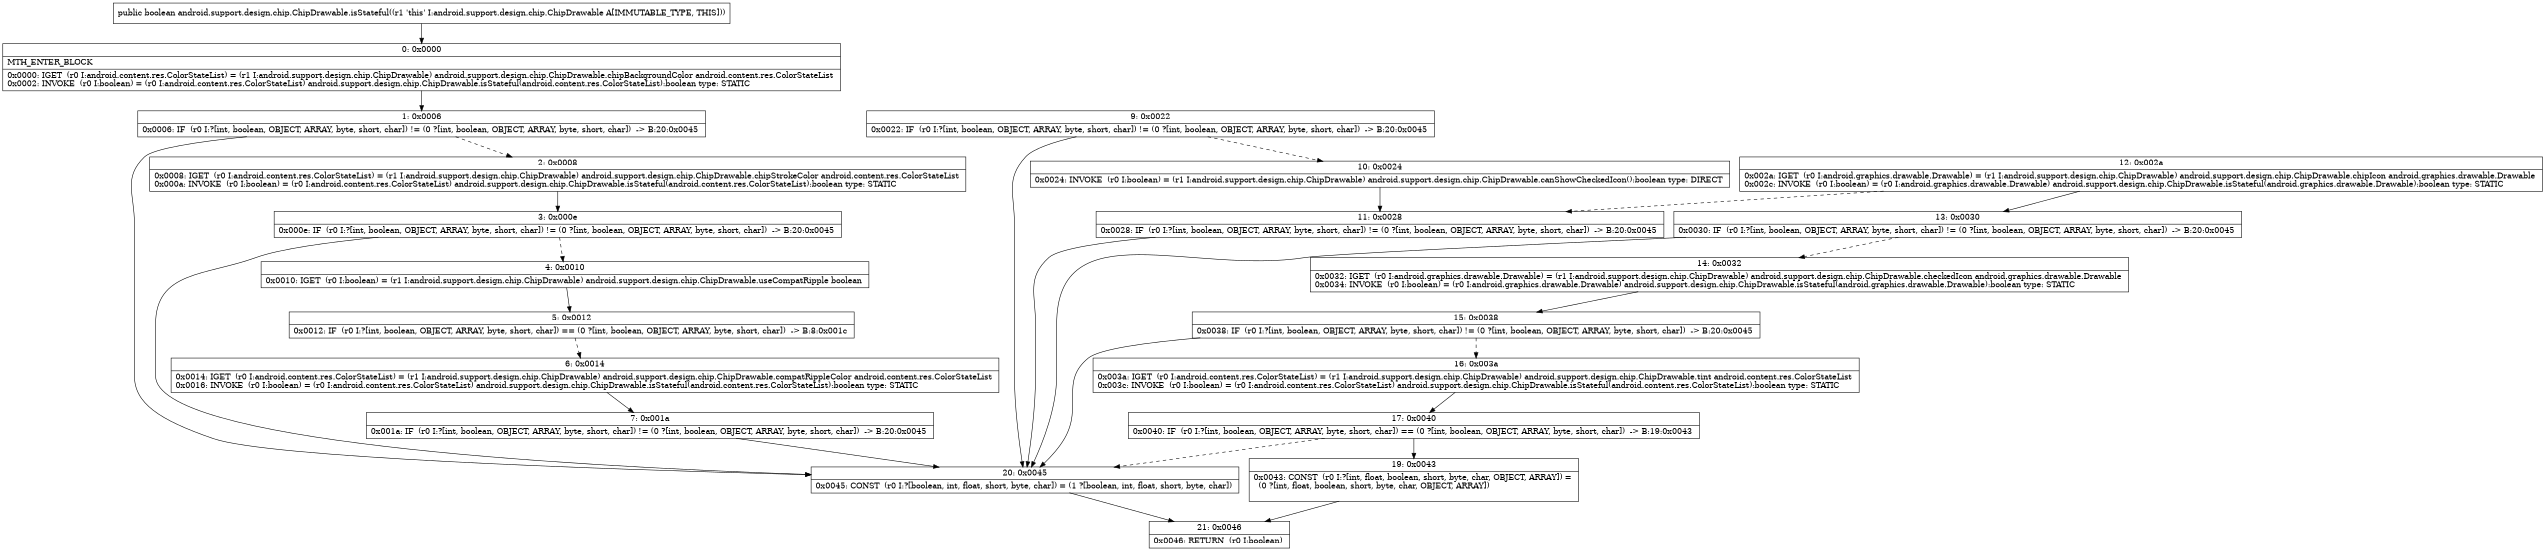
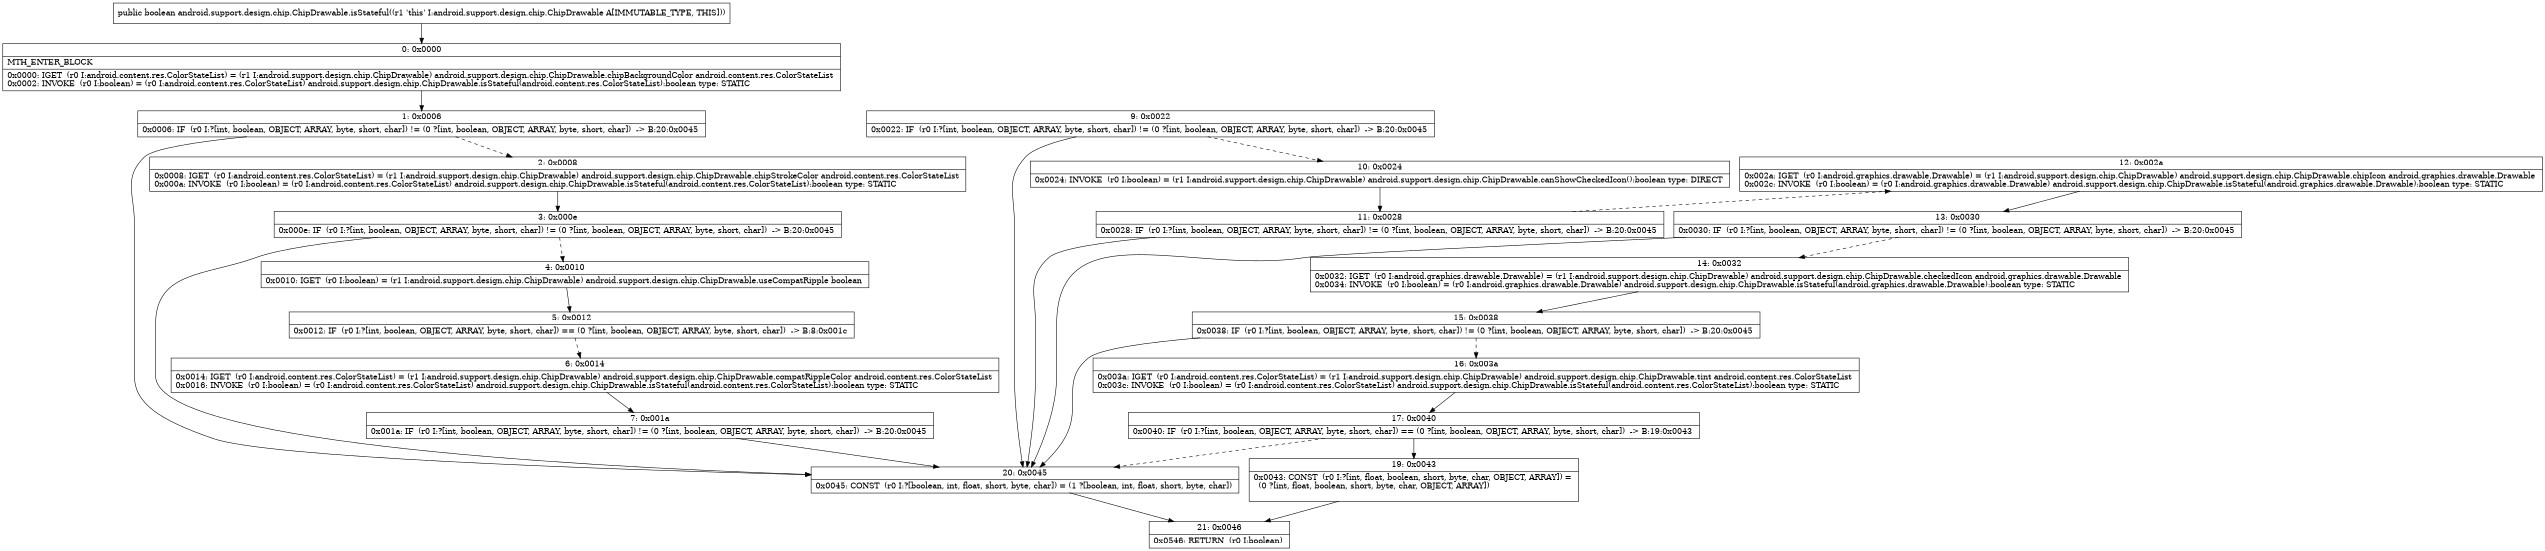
  digraph {
    node [shape=record]
    n1 [label="{0\:\ 0x0000|MTH_ENTER_BLOCK\l|0x0000: IGET  (r0 I:android.content.res.ColorStateList) = (r1 I:android.support.design.chip.ChipDrawable) android.support.design.chip.ChipDrawable.chipBackgroundColor android.content.res.ColorStateList \l0x0002: INVOKE  (r0 I:boolean) = (r0 I:android.content.res.ColorStateList) android.support.design.chip.ChipDrawable.isStateful(android.content.res.ColorStateList):boolean type: STATIC \l}"]
    n2 [label="{1\:\ 0x0006|0x0006: IF  (r0 I:?[int, boolean, OBJECT, ARRAY, byte, short, char]) != (0 ?[int, boolean, OBJECT, ARRAY, byte, short, char])  \-\> B:20:0x0045 \l}"]
    n3 [label="{2\:\ 0x0008|0x0008: IGET  (r0 I:android.content.res.ColorStateList) = (r1 I:android.support.design.chip.ChipDrawable) android.support.design.chip.ChipDrawable.chipStrokeColor android.content.res.ColorStateList \l0x000a: INVOKE  (r0 I:boolean) = (r0 I:android.content.res.ColorStateList) android.support.design.chip.ChipDrawable.isStateful(android.content.res.ColorStateList):boolean type: STATIC \l}"]
    n4 [label="{20\:\ 0x0045|0x0045: CONST  (r0 I:?[boolean, int, float, short, byte, char]) = (1 ?[boolean, int, float, short, byte, char]) \l}"]
    n5 [label="{3\:\ 0x000e|0x000e: IF  (r0 I:?[int, boolean, OBJECT, ARRAY, byte, short, char]) != (0 ?[int, boolean, OBJECT, ARRAY, byte, short, char])  \-\> B:20:0x0045 \l}"]
-   n6 [label="{21\:\ 0x0046|0x0046: RETURN  (r0 I:boolean) \l}"]
+   n6 [label="{21\:\ 0x0046|0x0546: RETURN  (r0 I:boolean) \l}"]
    n7 [label="{4\:\ 0x0010|0x0010: IGET  (r0 I:boolean) = (r1 I:android.support.design.chip.ChipDrawable) android.support.design.chip.ChipDrawable.useCompatRipple boolean \l}"]
    n8 [label="{5\:\ 0x0012|0x0012: IF  (r0 I:?[int, boolean, OBJECT, ARRAY, byte, short, char]) == (0 ?[int, boolean, OBJECT, ARRAY, byte, short, char])  \-\> B:8:0x001c \l}"]
    n9 [label="{6\:\ 0x0014|0x0014: IGET  (r0 I:android.content.res.ColorStateList) = (r1 I:android.support.design.chip.ChipDrawable) android.support.design.chip.ChipDrawable.compatRippleColor android.content.res.ColorStateList \l0x0016: INVOKE  (r0 I:boolean) = (r0 I:android.content.res.ColorStateList) android.support.design.chip.ChipDrawable.isStateful(android.content.res.ColorStateList):boolean type: STATIC \l}"]
    n10 [label="{7\:\ 0x001a|0x001a: IF  (r0 I:?[int, boolean, OBJECT, ARRAY, byte, short, char]) != (0 ?[int, boolean, OBJECT, ARRAY, byte, short, char])  \-\> B:20:0x0045 \l}"]
    n11 [label="{9\:\ 0x0022|0x0022: IF  (r0 I:?[int, boolean, OBJECT, ARRAY, byte, short, char]) != (0 ?[int, boolean, OBJECT, ARRAY, byte, short, char])  \-\> B:20:0x0045 \l}"]
    n12 [label="{10\:\ 0x0024|0x0024: INVOKE  (r0 I:boolean) = (r1 I:android.support.design.chip.ChipDrawable) android.support.design.chip.ChipDrawable.canShowCheckedIcon():boolean type: DIRECT \l}"]
    n13 [label="{11\:\ 0x0028|0x0028: IF  (r0 I:?[int, boolean, OBJECT, ARRAY, byte, short, char]) != (0 ?[int, boolean, OBJECT, ARRAY, byte, short, char])  \-\> B:20:0x0045 \l}"]
    n14 [label="{12\:\ 0x002a|0x002a: IGET  (r0 I:android.graphics.drawable.Drawable) = (r1 I:android.support.design.chip.ChipDrawable) android.support.design.chip.ChipDrawable.chipIcon android.graphics.drawable.Drawable \l0x002c: INVOKE  (r0 I:boolean) = (r0 I:android.graphics.drawable.Drawable) android.support.design.chip.ChipDrawable.isStateful(android.graphics.drawable.Drawable):boolean type: STATIC \l}"]
    n15 [label="{13\:\ 0x0030|0x0030: IF  (r0 I:?[int, boolean, OBJECT, ARRAY, byte, short, char]) != (0 ?[int, boolean, OBJECT, ARRAY, byte, short, char])  \-\> B:20:0x0045 \l}"]
    n16 [label="{14\:\ 0x0032|0x0032: IGET  (r0 I:android.graphics.drawable.Drawable) = (r1 I:android.support.design.chip.ChipDrawable) android.support.design.chip.ChipDrawable.checkedIcon android.graphics.drawable.Drawable \l0x0034: INVOKE  (r0 I:boolean) = (r0 I:android.graphics.drawable.Drawable) android.support.design.chip.ChipDrawable.isStateful(android.graphics.drawable.Drawable):boolean type: STATIC \l}"]
    n17 [label="{15\:\ 0x0038|0x0038: IF  (r0 I:?[int, boolean, OBJECT, ARRAY, byte, short, char]) != (0 ?[int, boolean, OBJECT, ARRAY, byte, short, char])  \-\> B:20:0x0045 \l}"]
    n18 [label="{16\:\ 0x003a|0x003a: IGET  (r0 I:android.content.res.ColorStateList) = (r1 I:android.support.design.chip.ChipDrawable) android.support.design.chip.ChipDrawable.tint android.content.res.ColorStateList \l0x003c: INVOKE  (r0 I:boolean) = (r0 I:android.content.res.ColorStateList) android.support.design.chip.ChipDrawable.isStateful(android.content.res.ColorStateList):boolean type: STATIC \l}"]
    n19 [label="{17\:\ 0x0040|0x0040: IF  (r0 I:?[int, boolean, OBJECT, ARRAY, byte, short, char]) == (0 ?[int, boolean, OBJECT, ARRAY, byte, short, char])  \-\> B:19:0x0043 \l}"]
    n20 [label="{19\:\ 0x0043|0x0043: CONST  (r0 I:?[int, float, boolean, short, byte, char, OBJECT, ARRAY]) = \l  (0 ?[int, float, boolean, short, byte, char, OBJECT, ARRAY])\l \l}"]
    n21 [label="{public boolean android.support.design.chip.ChipDrawable.isStateful((r1 'this' I:android.support.design.chip.ChipDrawable A[IMMUTABLE_TYPE, THIS])) }"]
    n1 -> n2
    n2 -> n3 [style=dashed]
    n2 -> n4
    n3 -> n5
    n4 -> n6
    n5 -> n4
    n5 -> n7 [style=dashed]
    n7 -> n8
    n8 -> n9 [style=dashed]
    n9 -> n10
    n10 -> n4
    n11 -> n4
    n11 -> n12 [style=dashed]
    n12 -> n13
    n13 -> n4
-   n14 -> n13 [style=dashed]
+   n13 -> n14 [style=dashed]
    n14 -> n15
    n15 -> n4
    n15 -> n16 [style=dashed]
    n16 -> n17
    n17 -> n4
    n17 -> n18 [style=dashed]
    n18 -> n19
    n19 -> n4 [style=dashed]
    n19 -> n20
    n20 -> n6
    n21 -> n1
  }
